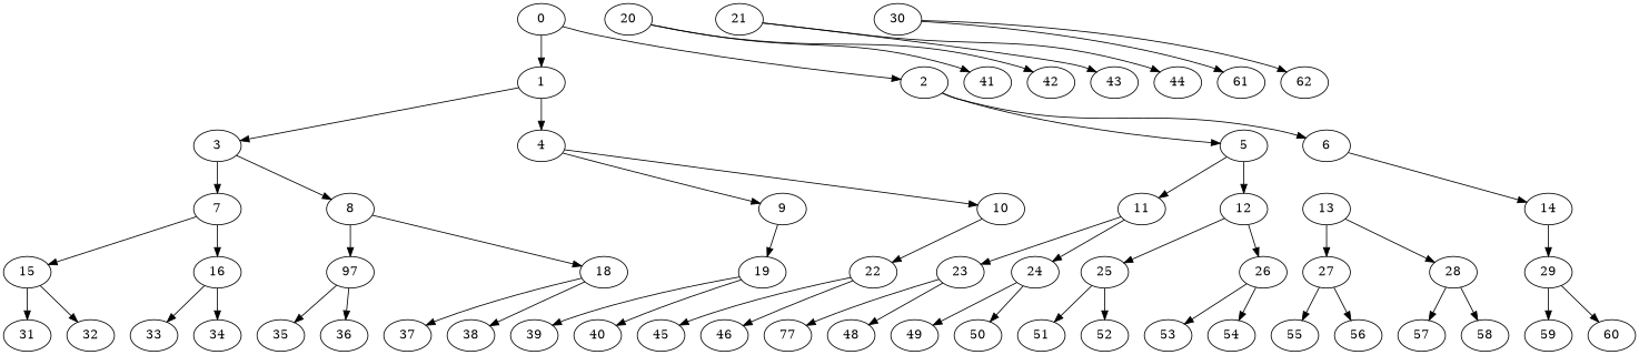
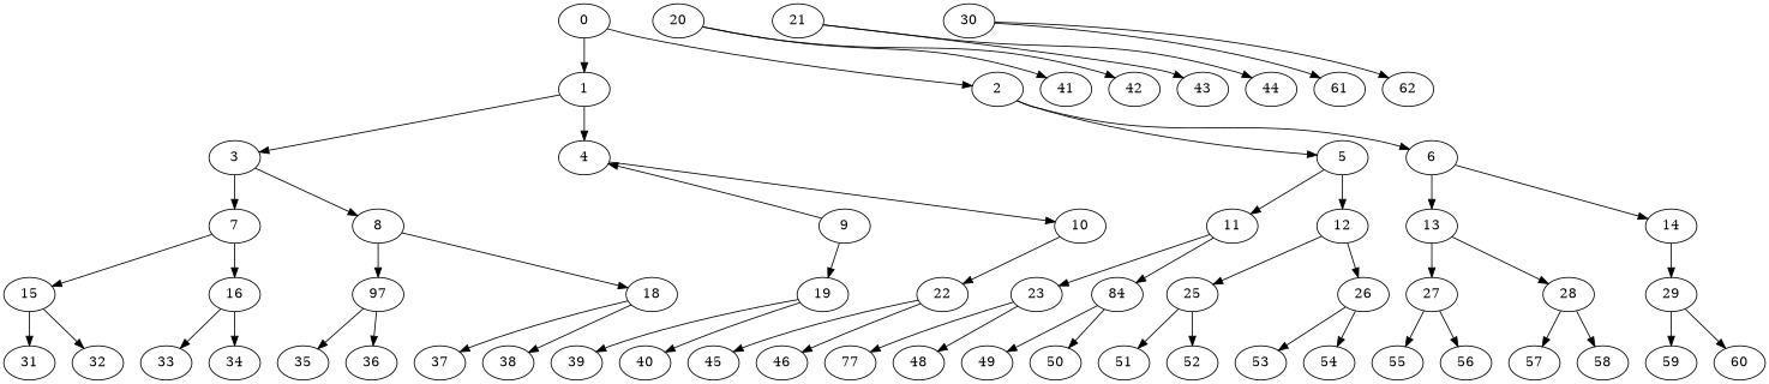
  digraph {
    edge [weight=0]
    0
    1
    2
    3
    4
    5
    6
    7
    8
    9
    10
    11
    12
    13
    14
    15
    16
    n18 [label=97]
    18
    19
    22
    23
-   24
+   24 [label=84]
    25
    26
    27
    28
    29
    31
    32
    33
    34
    35
    36
    37
    38
    39
    40
    20
    41
    42
    21
    43
    44
    45
    46
    n47 [label=77]
    48
    49
    50
    51
    52
    53
    54
    55
    56
    57
    58
    59
    60
    30
    61
    62
    0 -> 1 [weight=1]
    0 -> 2
    1 -> 3
    1 -> 4 [weight=1]
    2 -> 5
    2 -> 6
    3 -> 7 [weight=1]
    3 -> 8
-   4 -> 9
+   9 -> 4
    4 -> 10
    5 -> 11
    5 -> 12 [weight=1]
+   6 -> 13 [weight=3]
    6 -> 14
    7 -> 15
    7 -> 16 [weight=2]
    8 -> n18 [weight=1]
    8 -> 18
    9 -> 19
    10 -> 22
    11 -> 23
    11 -> 24
    12 -> 25
    12 -> 26
    13 -> 27 [weight=1]
    13 -> 28
    14 -> 29 [weight=2]
    15 -> 31 [weight=1]
    15 -> 32
    16 -> 33
    16 -> 34 [weight=1]
    n18 -> 35
    n18 -> 36
    18 -> 37
    18 -> 38
    19 -> 39
    19 -> 40
    22 -> 45
    22 -> 46
    23 -> n47
    23 -> 48
    24 -> 49
    24 -> 50
    25 -> 51
    25 -> 52 [weight=1]
    26 -> 53
    26 -> 54
    27 -> 55 [weight=1]
    27 -> 56 [weight=1]
    28 -> 57
    28 -> 58
    29 -> 59 [weight=1]
    29 -> 60
    20 -> 41
    20 -> 42
    21 -> 43
    21 -> 44
    30 -> 61
    30 -> 62
  }
